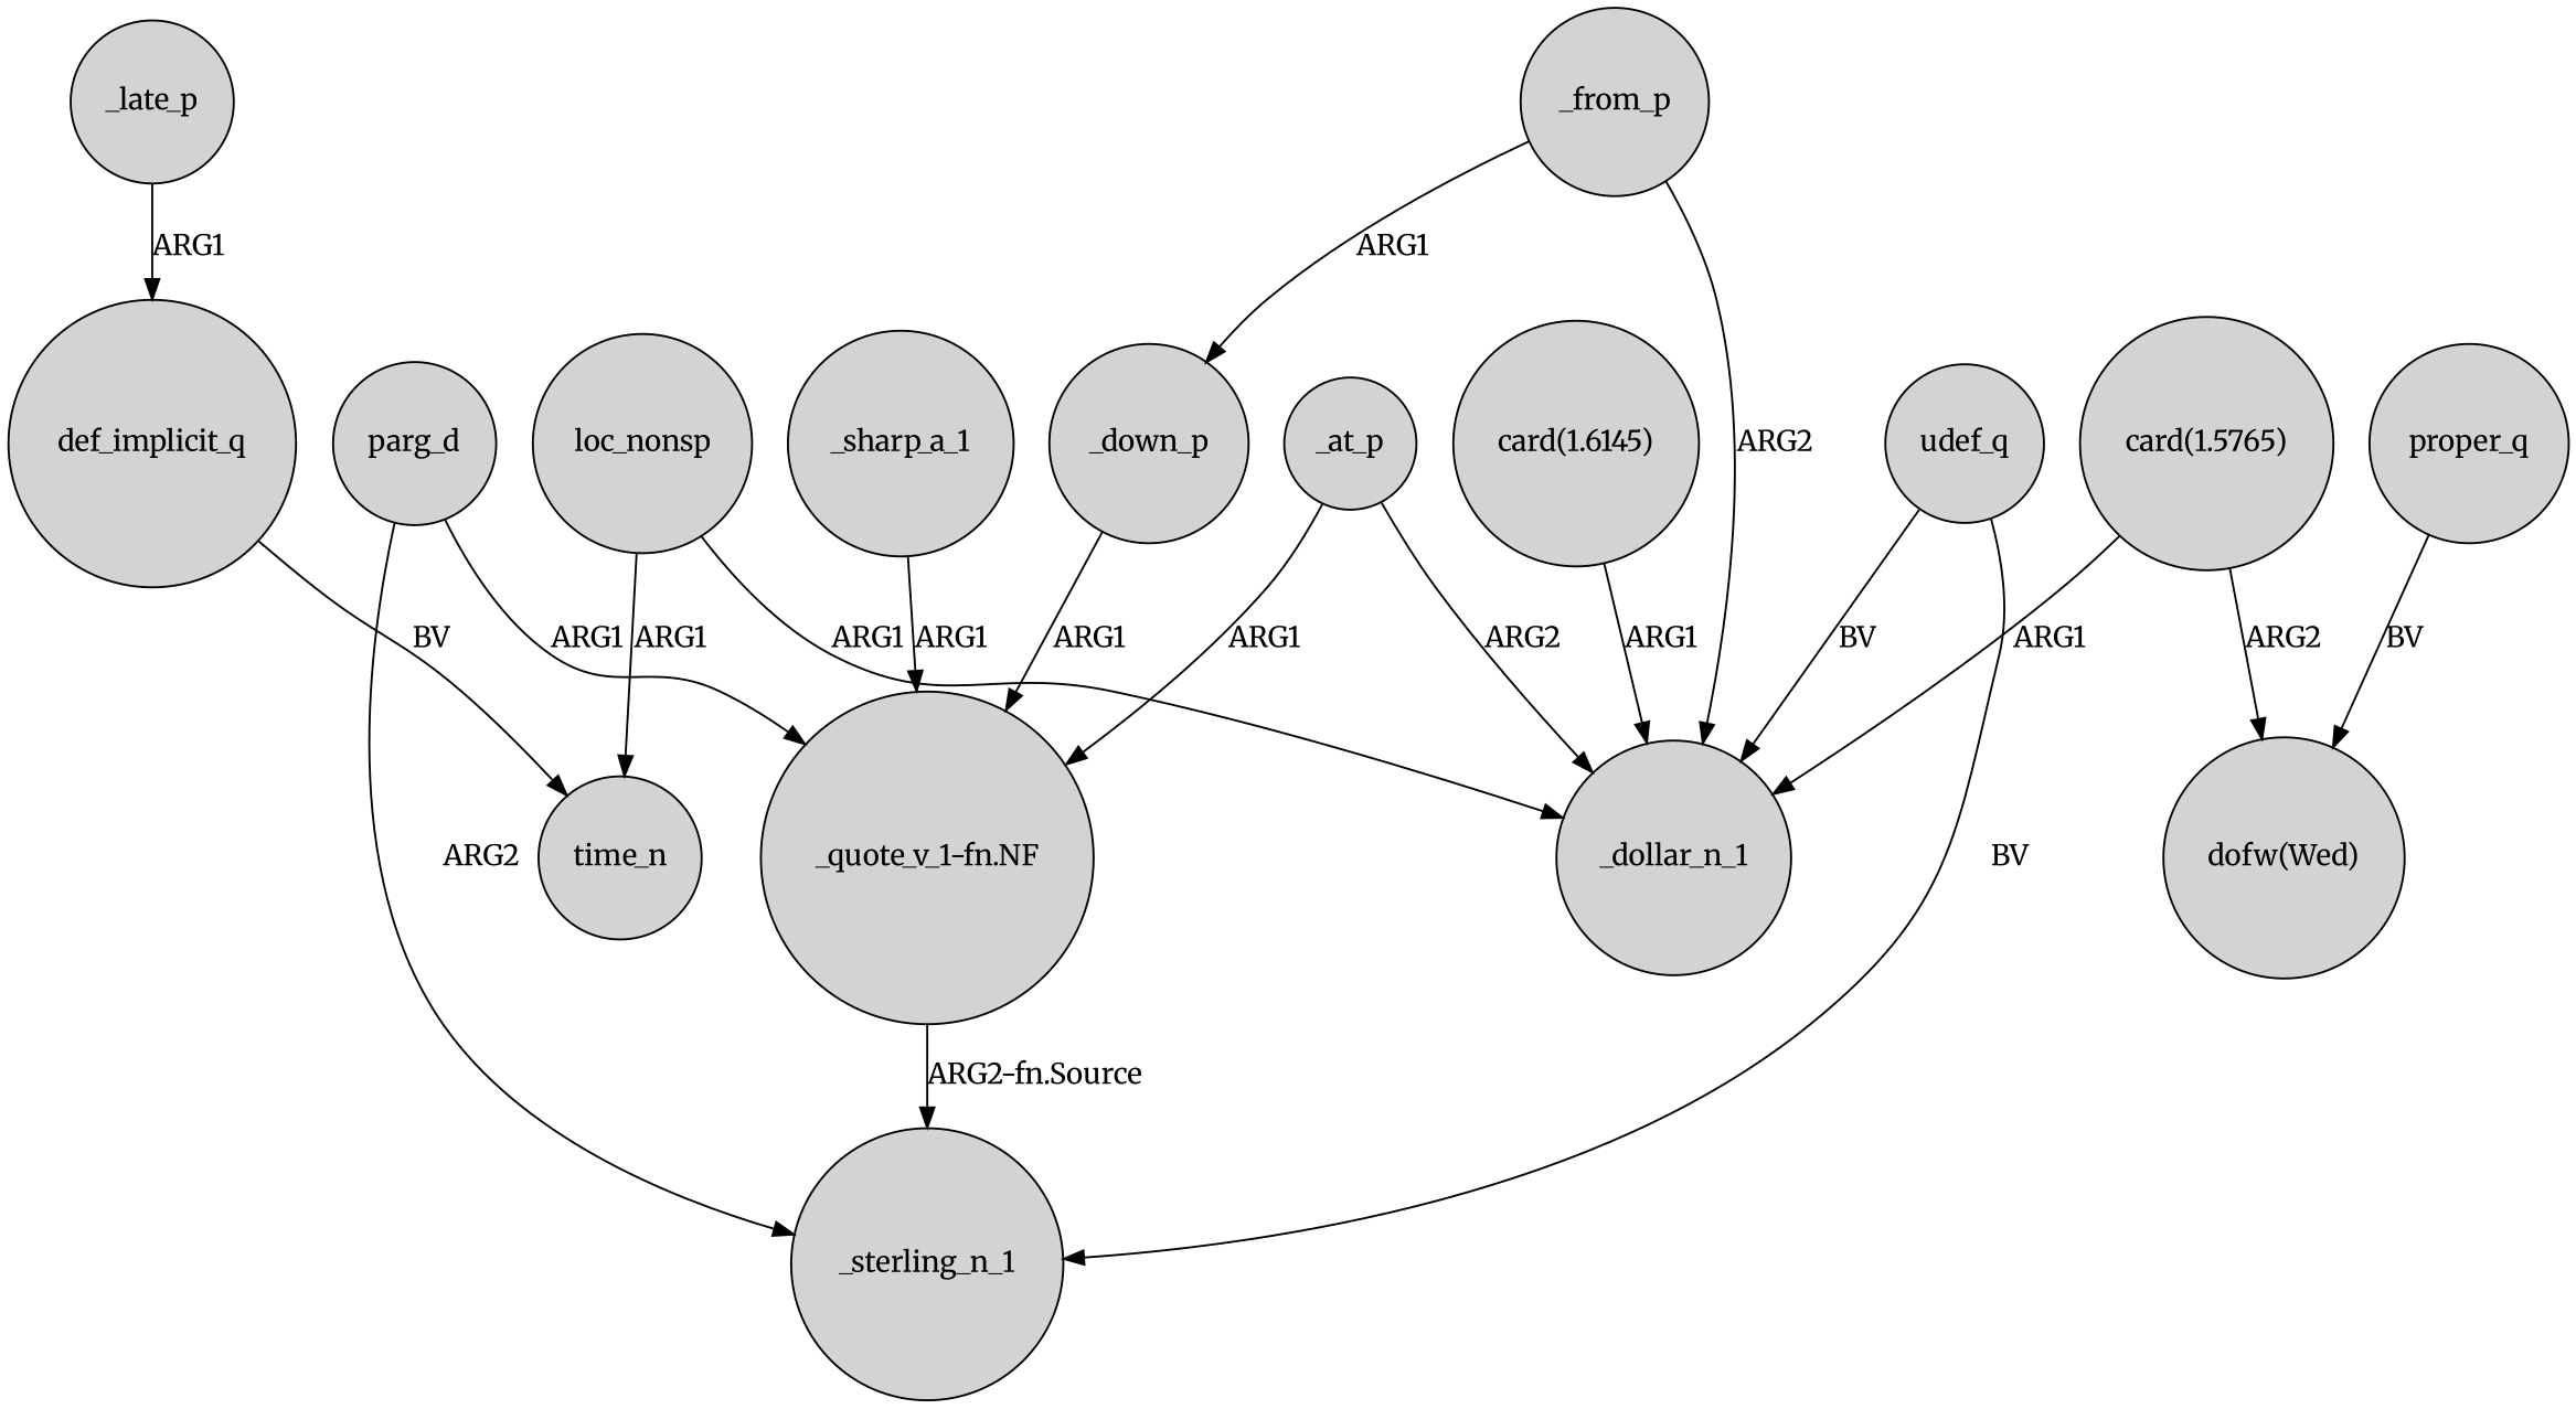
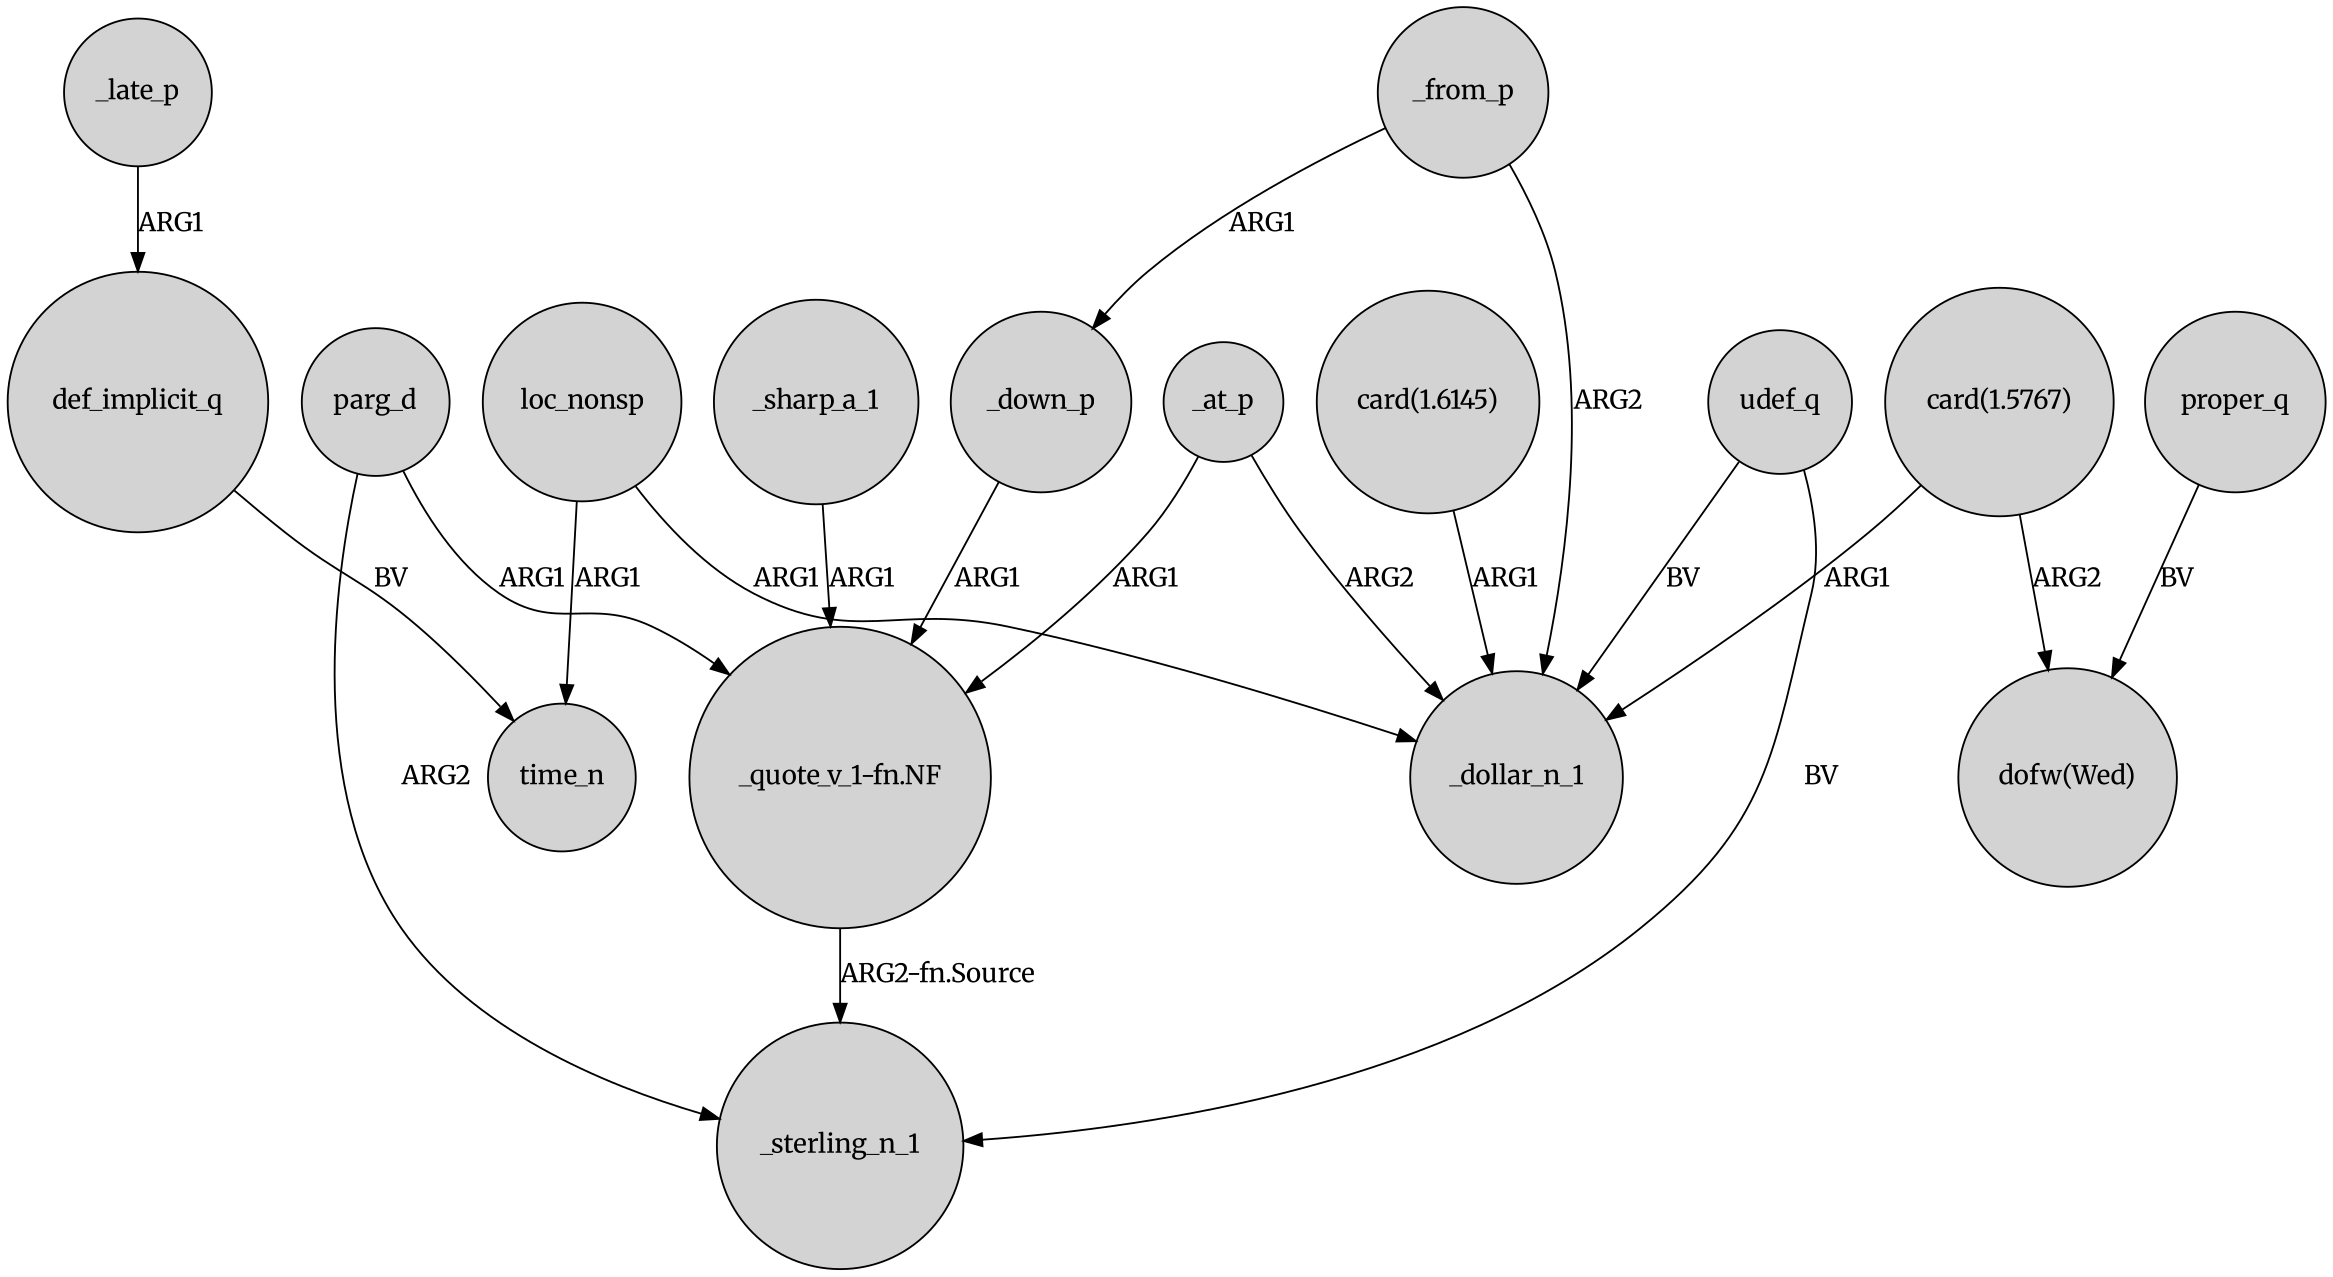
  digraph {
    fontname=Merriweather
    node [fontname=Merriweather shape=circle style=filled]
    edge [fontname=Merriweather]
    _late_p
    def_implicit_q
    parg_d
    _sterling_n_1
    "_quote_v_1-fn.NF"
    _at_p
    _dollar_n_1
    _from_p
    _down_p
    loc_nonsp
    time_n
    "card(1.6145)"
    proper_q
    "dofw(Wed)"
    udef_q
-   "card(1.5765)"
+   "card(1.5765)" [label="card(1.5767)"]
    _sharp_a_1
    _late_p -> def_implicit_q [label=ARG1]
    def_implicit_q -> time_n [label=BV]
    parg_d -> _sterling_n_1 [label=ARG2]
    parg_d -> "_quote_v_1-fn.NF" [label=ARG1]
    "_quote_v_1-fn.NF" -> _sterling_n_1 [label="ARG2-fn.Source"]
    _at_p -> "_quote_v_1-fn.NF" [label=ARG1]
    _at_p -> _dollar_n_1 [label=ARG2]
    _from_p -> _dollar_n_1 [label=ARG2]
    _from_p -> _down_p [label=ARG1]
    _down_p -> "_quote_v_1-fn.NF" [label=ARG1]
    loc_nonsp -> _dollar_n_1 [label=ARG1]
    loc_nonsp -> time_n [label=ARG1]
    "card(1.6145)" -> _dollar_n_1 [label=ARG1]
    proper_q -> "dofw(Wed)" [label=BV]
    udef_q -> _sterling_n_1 [label=BV]
    udef_q -> _dollar_n_1 [label=BV]
    "card(1.5765)" -> _dollar_n_1 [label=ARG1]
    "card(1.5765)" -> "dofw(Wed)" [label=ARG2]
    _sharp_a_1 -> "_quote_v_1-fn.NF" [label=ARG1]
  }
